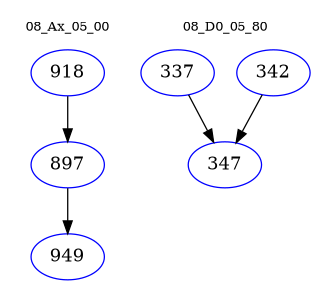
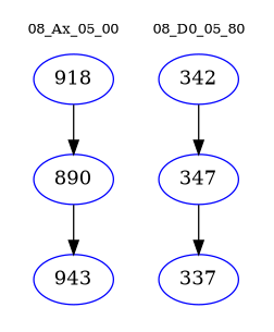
  digraph {
    node [color=blue]
    edge [color=black]
    n1 [label=918]
-   n2 [label=897]
-   n3 [label=949]
+   n2 [label=890]
+   n3 [label=943]
    n4 [label=342]
    n5 [label=337]
    n6 [label=347]
    subgraph cluster_1 {
      color=white
      fontsize=10
      label="08_Ax_05_00"
      n1
      n2
      n3
    }
    subgraph cluster_2 {
      color=white
      fontsize=10
      label="08_D0_05_80"
      n4
      n5
      n6
    }
    n1 -> n2
    n2 -> n3
    n4 -> n6
-   n5 -> n6
+   n6 -> n5
  }
